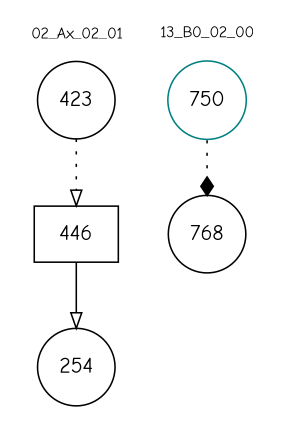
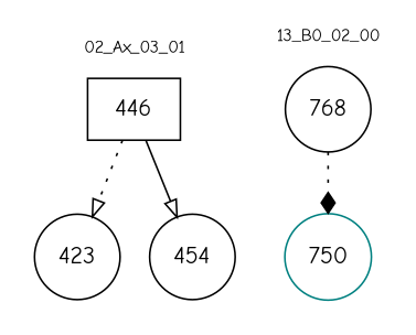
  digraph {
    fontname="Comic Neue"
    node [color=black fontname="Comic Neue" shape=circle]
    edge [arrowhead=onormal color=black fontname="Comic Neue" style=dotted]
    n1 [label=446 shape=box]
    n2 [label=423]
-   n3 [label=254]
+   n3 [label=454]
    n4 [color=teal label=750]
    n5 [label=768]
    subgraph cluster_1 {
      color=white
      fontsize=10
-     label="02_Ax_02_01"
+     label="02_Ax_03_01"
      n1
      n2
      n3
    }
    subgraph cluster_2 {
      color=white
      fontsize=10
      label="13_B0_02_00"
      n4
      n5
    }
-   n2 -> n1
+   n1 -> n2
    n1 -> n3 [style=solid]
-   n4 -> n5 [arrowhead=diamond]
+   n5 -> n4 [arrowhead=diamond]
  }
